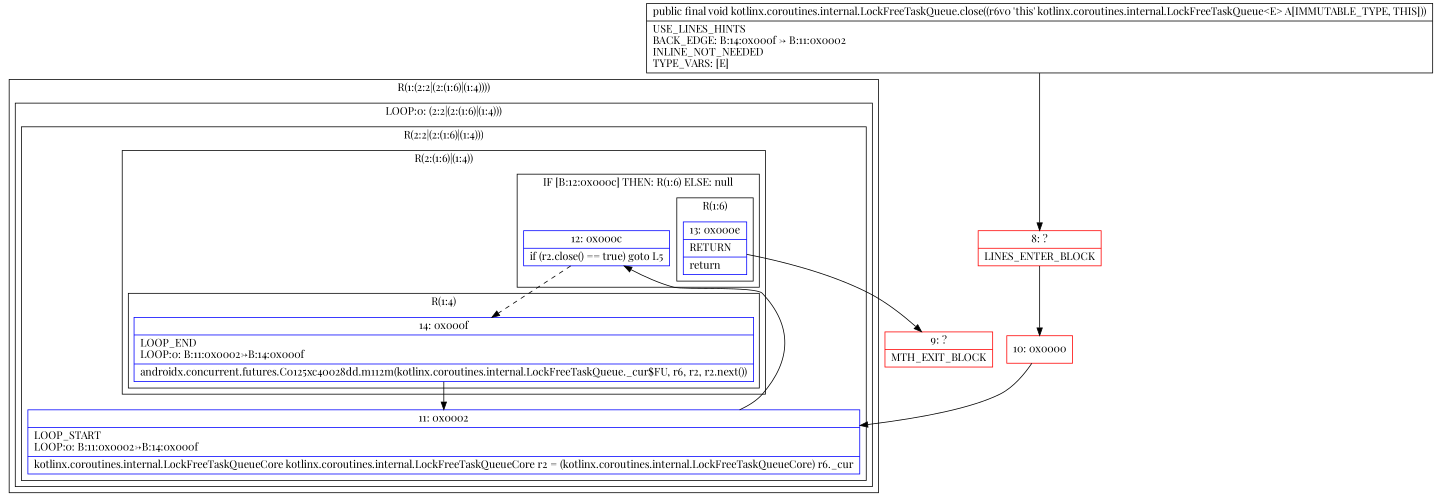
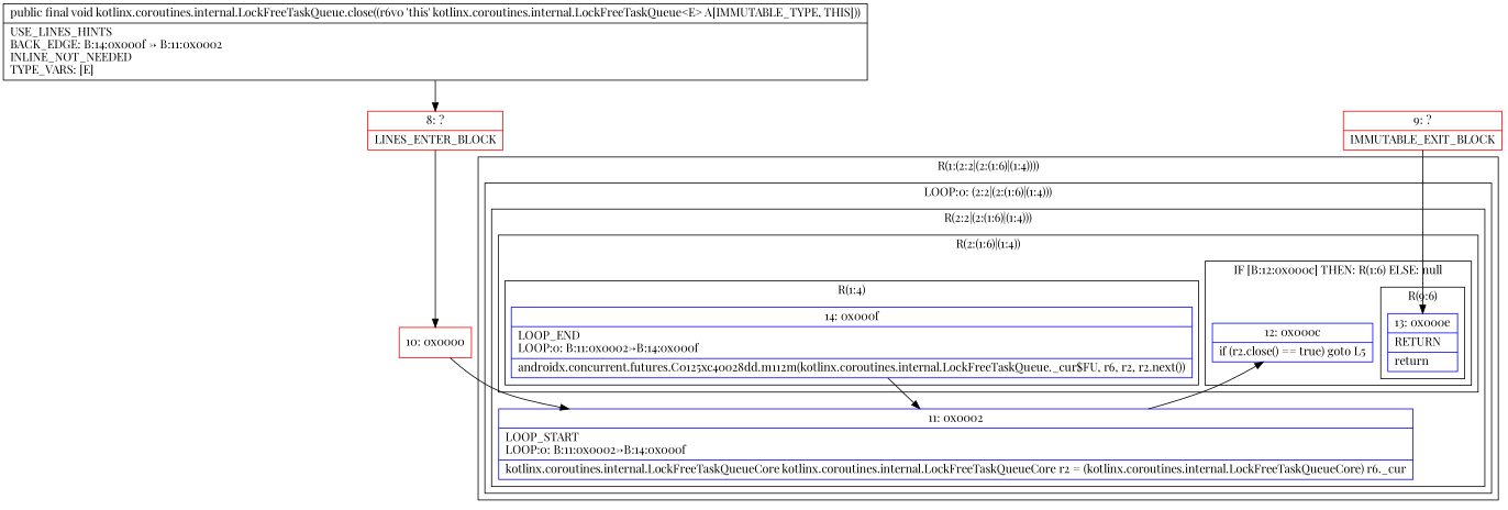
  digraph {
    fontname="Playfair Display"
    node [color=blue fontname="Playfair Display" shape=record]
    edge [fontname="Playfair Display"]
    n1 [label="{13\:\ 0x000e|RETURN\l|return\l}"]
    n2 [label="{12\:\ 0x000c|if (r2.close() == true) goto L5\l}"]
    n3 [label="{14\:\ 0x000f|LOOP_END\lLOOP:0: B:11:0x0002\-\>B:14:0x000f\l|androidx.concurrent.futures.C0125xc40028dd.m112m(kotlinx.coroutines.internal.LockFreeTaskQueue._cur$FU, r6, r2, r2.next())\l}"]
    n4 [label="{11\:\ 0x0002|LOOP_START\lLOOP:0: B:11:0x0002\-\>B:14:0x000f\l|kotlinx.coroutines.internal.LockFreeTaskQueueCore kotlinx.coroutines.internal.LockFreeTaskQueueCore r2 = (kotlinx.coroutines.internal.LockFreeTaskQueueCore) r6._cur\l}"]
-   n5 [color=red label="{9\:\ ?|MTH_EXIT_BLOCK\l}"]
+   n5 [color=red label="{9\:\ ?|IMMUTABLE_EXIT_BLOCK\l}"]
    n6 [color=red label="{8\:\ ?|LINES_ENTER_BLOCK\l}"]
    n7 [color=red label="{10\:\ 0x0000}"]
    n8 [label="{public final void kotlinx.coroutines.internal.LockFreeTaskQueue.close((r6v0 'this' kotlinx.coroutines.internal.LockFreeTaskQueue\<E\> A[IMMUTABLE_TYPE, THIS]))  | USE_LINES_HINTS\lBACK_EDGE: B:14:0x000f \-\> B:11:0x0002\lINLINE_NOT_NEEDED\lTYPE_VARS: [E]\l}" color=""]
    subgraph cluster_1 {
      label="R(1:(2:2|(2:(1:6)|(1:4))))"
      subgraph cluster_2 {
        label="LOOP:0: (2:2|(2:(1:6)|(1:4)))"
        subgraph cluster_3 {
          label="R(2:2|(2:(1:6)|(1:4)))"
          n4
          subgraph cluster_4 {
            label="R(2:(1:6)|(1:4))"
            subgraph cluster_5 {
              label="IF [B:12:0x000c] THEN: R(1:6) ELSE: null"
              n2
              subgraph cluster_6 {
-               label="R(1:6)"
+               label="R(9:6)"
                n1
              }
            }
            subgraph cluster_7 {
              label="R(1:4)"
              n3
            }
          }
        }
      }
    }
-   n1 -> n5
-   n2 -> n3 [style=dashed]
+   n5 -> n1
    n3 -> n4
    n4 -> n2
    n6 -> n7
    n7 -> n4
    n8 -> n6
  }
